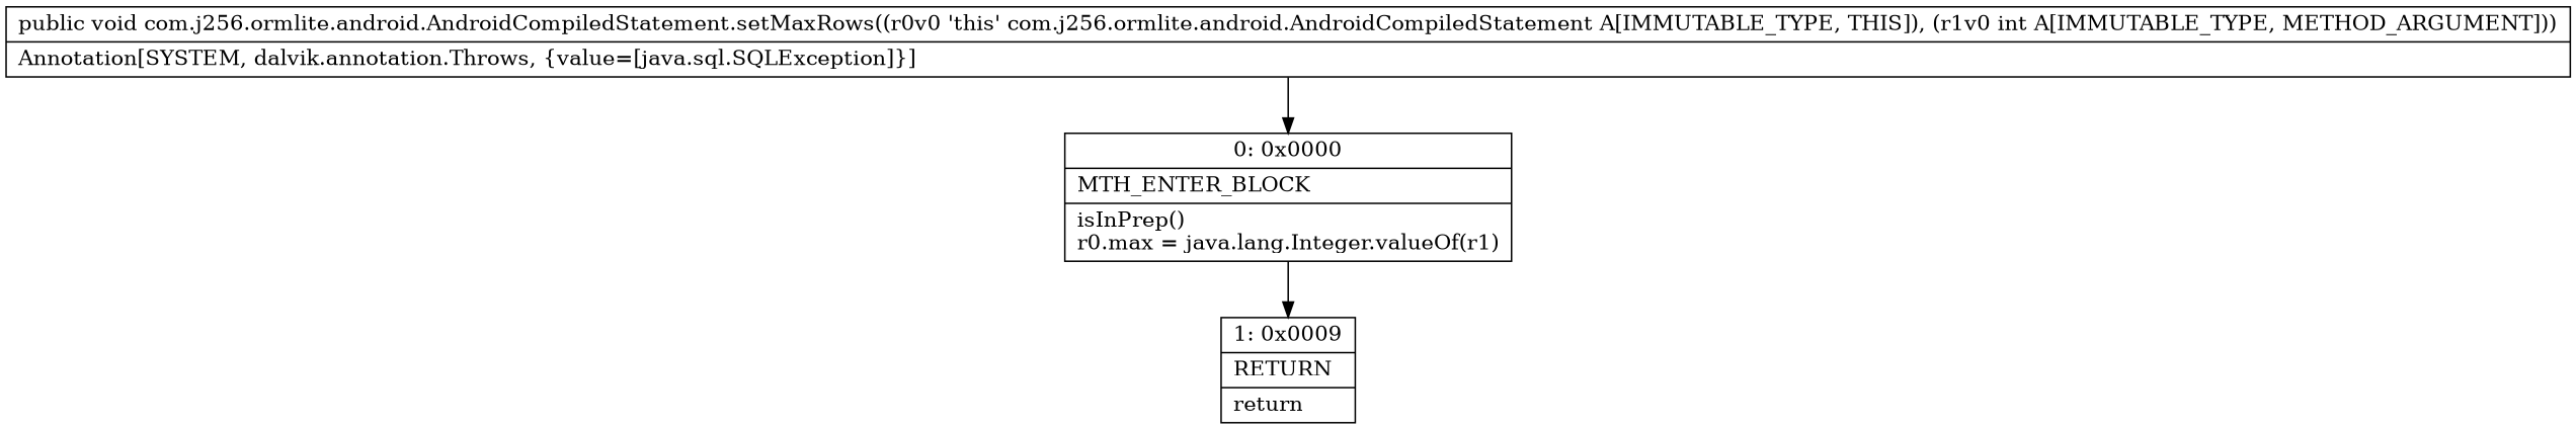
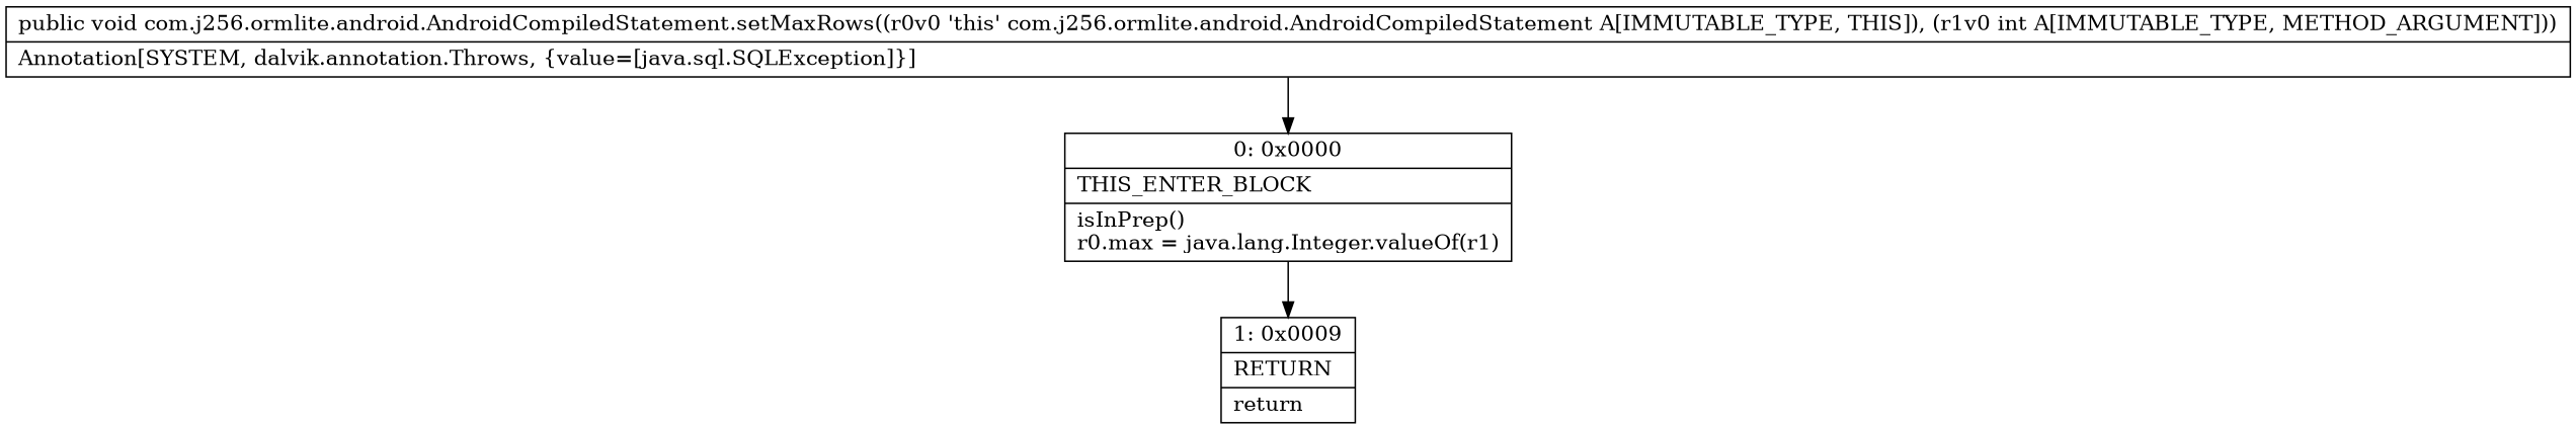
  digraph {
    node [shape=record]
-   n1 [label="{0\:\ 0x0000|MTH_ENTER_BLOCK\l|isInPrep()\lr0.max = java.lang.Integer.valueOf(r1)\l}"]
+   n1 [label="{0\:\ 0x0000|THIS_ENTER_BLOCK\l|isInPrep()\lr0.max = java.lang.Integer.valueOf(r1)\l}"]
    n2 [label="{1\:\ 0x0009|RETURN\l|return\l}"]
    n3 [label="{public void com.j256.ormlite.android.AndroidCompiledStatement.setMaxRows((r0v0 'this' com.j256.ormlite.android.AndroidCompiledStatement A[IMMUTABLE_TYPE, THIS]), (r1v0 int A[IMMUTABLE_TYPE, METHOD_ARGUMENT]))  | Annotation[SYSTEM, dalvik.annotation.Throws, \{value=[java.sql.SQLException]\}]\l}"]
    n1 -> n2
    n3 -> n1
  }
